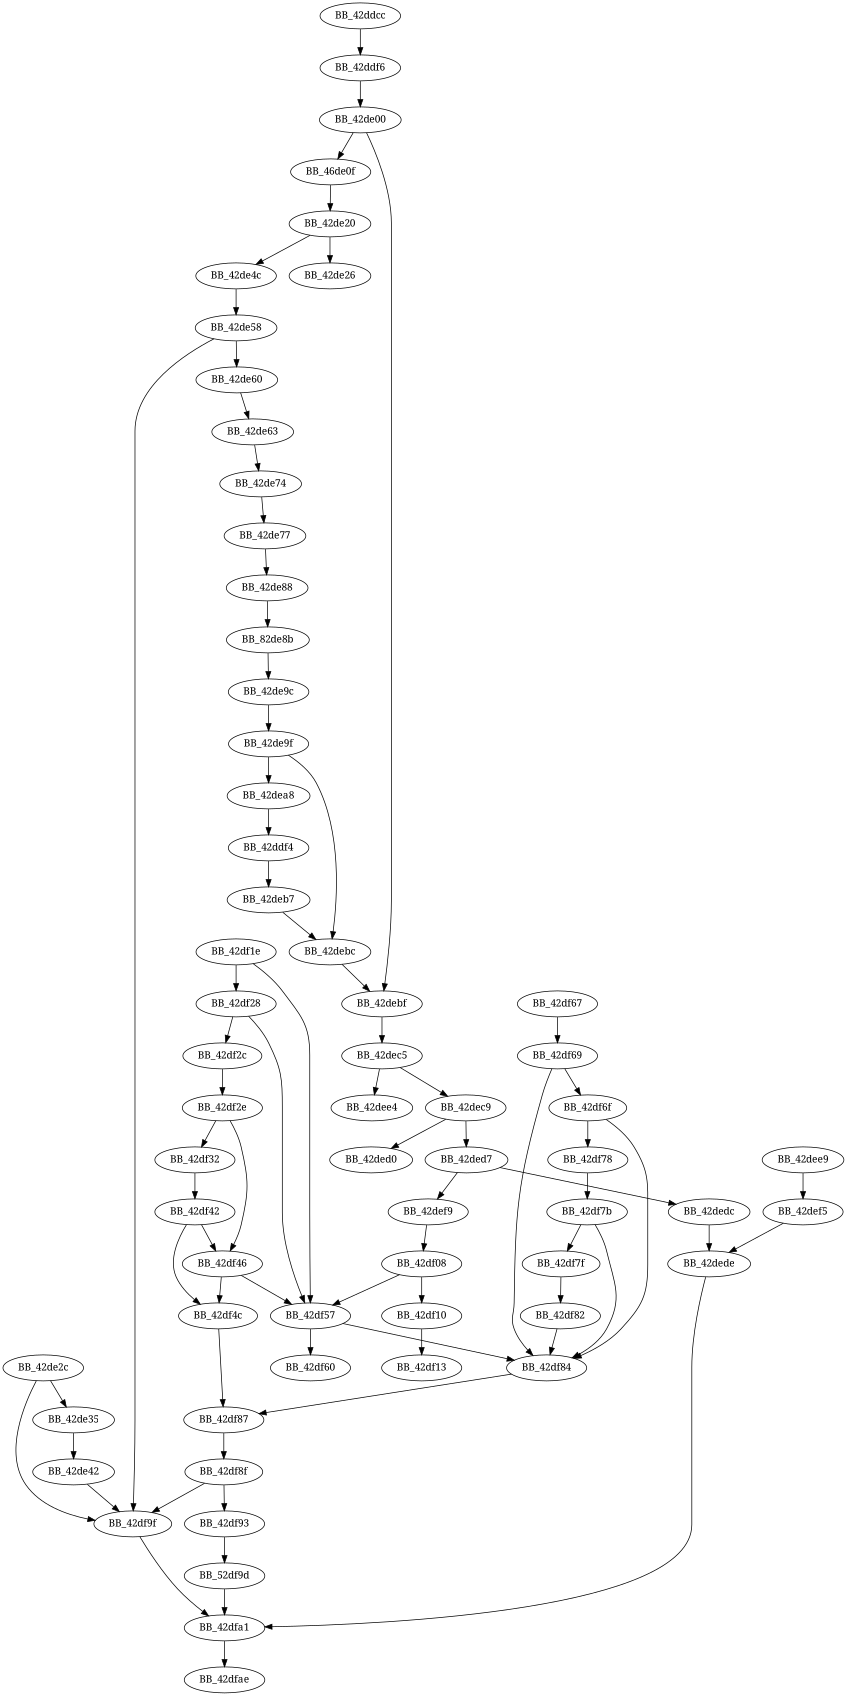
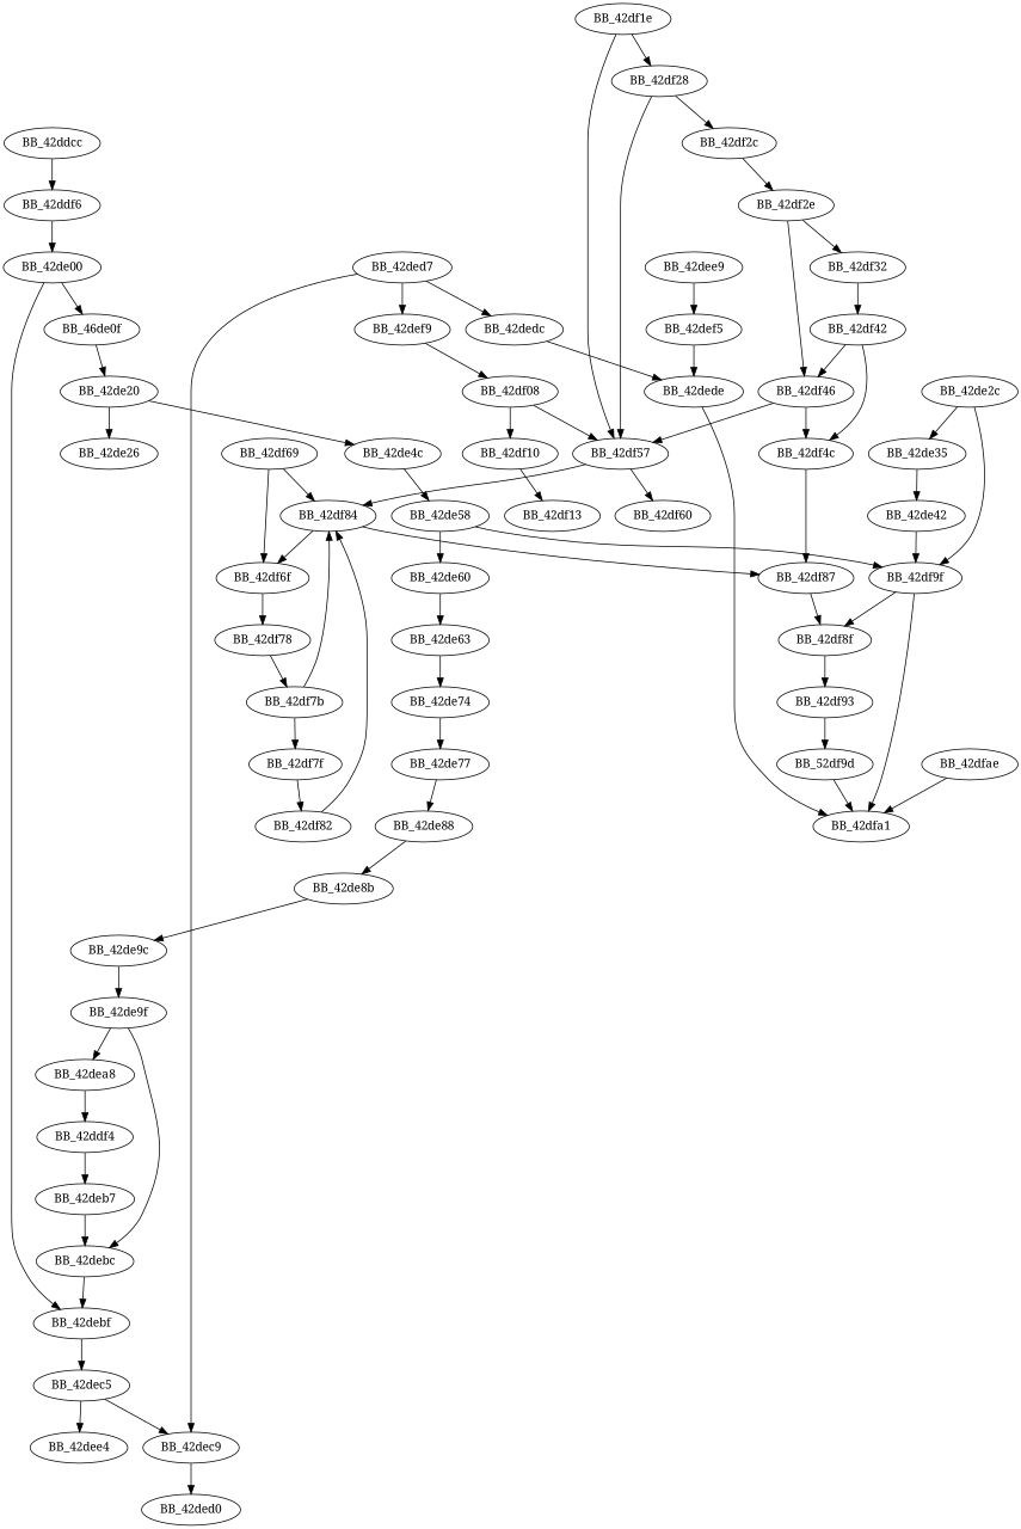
  digraph {
    fontname="Noto Serif"
    node [fontname="Noto Serif"]
    edge [fontname="Noto Serif"]
    BB_42ddcc
    BB_42ddf6
    BB_42de00
    n4 [label=BB_46de0f]
    BB_42debf
    BB_42de20
    BB_42dec5
    BB_42de26
    BB_42de4c
    BB_42dec9
    BB_42dee4
    BB_42de58
    BB_42de2c
    BB_42de35
    BB_42df9f
    BB_42de60
    BB_42de42
    BB_42dfa1
    BB_42dfae
    BB_42de63
    BB_42de74
    BB_42de77
    BB_42de88
-   BB_42de8b [label=BB_82de8b]
+   BB_42de8b
    BB_42de9c
    BB_42de9f
    BB_42dea8
    BB_42debc
    n29 [label=BB_42ddf4]
    BB_42deb7
    BB_42ded0
    BB_42ded7
    BB_42def9
    BB_42dedc
    BB_42df08
    BB_42dee9
    BB_42def5
    BB_42dede
    BB_42df57
    BB_42df10
    BB_42df60
    BB_42df84
    BB_42df13
    BB_42df87
    BB_42df1e
    BB_42df28
    BB_42df2c
    BB_42df2e
    BB_42df32
    BB_42df46
    BB_42df42
    BB_42df4c
    BB_42df8f
    BB_42df93
-   BB_42df67
    BB_42df69
    BB_42df6f
    BB_42df78
    BB_42df7b
    BB_42df7f
    BB_42df82
    n62 [label=BB_52df9d]
    BB_42ddcc -> BB_42ddf6
    BB_42ddf6 -> BB_42de00
    BB_42de00 -> n4
    BB_42de00 -> BB_42debf
    n4 -> BB_42de20
    BB_42debf -> BB_42dec5
    BB_42de20 -> BB_42de26
    BB_42de20 -> BB_42de4c
    BB_42dec5 -> BB_42dec9
    BB_42dec5 -> BB_42dee4
    BB_42de4c -> BB_42de58
    BB_42dec9 -> BB_42ded0
-   BB_42dec9 -> BB_42ded7
+   BB_42ded7 -> BB_42dec9
    BB_42de58 -> BB_42df9f
    BB_42de58 -> BB_42de60
    BB_42de2c -> BB_42de35
    BB_42de2c -> BB_42df9f
    BB_42de35 -> BB_42de42
    BB_42df9f -> BB_42dfa1
    BB_42de60 -> BB_42de63
    BB_42de42 -> BB_42df9f
-   BB_42dfa1 -> BB_42dfae
+   BB_42dfae -> BB_42dfa1
    BB_42de63 -> BB_42de74
    BB_42de74 -> BB_42de77
    BB_42de77 -> BB_42de88
    BB_42de88 -> BB_42de8b
    BB_42de8b -> BB_42de9c
    BB_42de9c -> BB_42de9f
    BB_42de9f -> BB_42dea8
    BB_42de9f -> BB_42debc
    BB_42dea8 -> n29
    BB_42debc -> BB_42debf
    n29 -> BB_42deb7
    BB_42deb7 -> BB_42debc
    BB_42ded7 -> BB_42def9
    BB_42ded7 -> BB_42dedc
    BB_42def9 -> BB_42df08
    BB_42dedc -> BB_42dede
    BB_42df08 -> BB_42df57
    BB_42df08 -> BB_42df10
    BB_42dee9 -> BB_42def5
    BB_42def5 -> BB_42dede
    BB_42dede -> BB_42dfa1
    BB_42df57 -> BB_42df60
    BB_42df57 -> BB_42df84
    BB_42df10 -> BB_42df13
    BB_42df84 -> BB_42df87
    BB_42df87 -> BB_42df8f
    BB_42df1e -> BB_42df57
    BB_42df1e -> BB_42df28
    BB_42df28 -> BB_42df57
    BB_42df28 -> BB_42df2c
    BB_42df2c -> BB_42df2e
    BB_42df2e -> BB_42df32
    BB_42df2e -> BB_42df46
    BB_42df32 -> BB_42df42
    BB_42df46 -> BB_42df57
    BB_42df46 -> BB_42df4c
    BB_42df42 -> BB_42df46
    BB_42df42 -> BB_42df4c
    BB_42df4c -> BB_42df87
-   BB_42df8f -> BB_42df9f
+   BB_42df9f -> BB_42df8f
    BB_42df8f -> BB_42df93
    BB_42df93 -> n62
-   BB_42df67 -> BB_42df69
    BB_42df69 -> BB_42df84
    BB_42df69 -> BB_42df6f
-   BB_42df6f -> BB_42df84
+   BB_42df84 -> BB_42df6f
    BB_42df6f -> BB_42df78
    BB_42df78 -> BB_42df7b
    BB_42df7b -> BB_42df84
    BB_42df7b -> BB_42df7f
    BB_42df7f -> BB_42df82
    BB_42df82 -> BB_42df84
    n62 -> BB_42dfa1
  }
